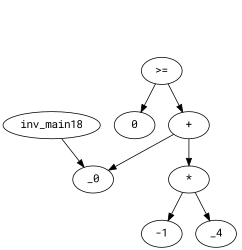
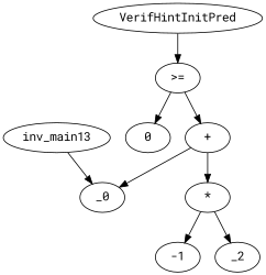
  digraph {
    fontname="Roboto Mono"
    node [fontname="Roboto Mono"]
    edge [fontname="Roboto Mono"]
-   n1 [label=inv_main18]
+   n1 [label=inv_main13]
    n2 [label=_0]
+   n3 [label=VerifHintInitPred]
    n4 [label=">="]
    n5 [label=0]
    n6 [label="+"]
    n7 [label="*"]
    n8 [label=-1]
-   n9 [label=_4]
+   n9 [label=_2]
    n1 -> n2
+   n3 -> n4
    n4 -> n5
    n4 -> n6
    n6 -> n2
    n6 -> n7
    n7 -> n8
    n7 -> n9
  }
